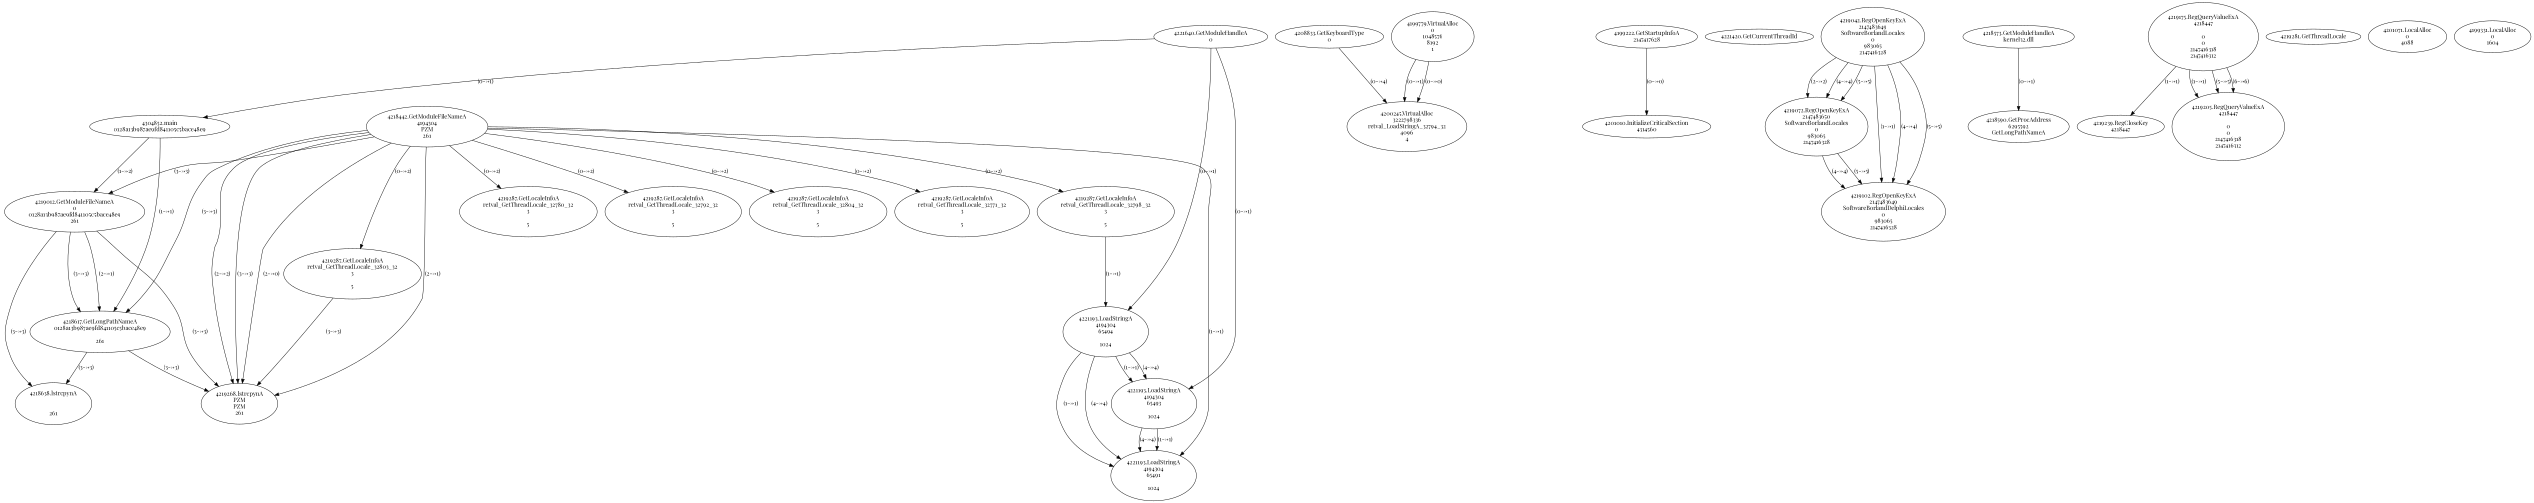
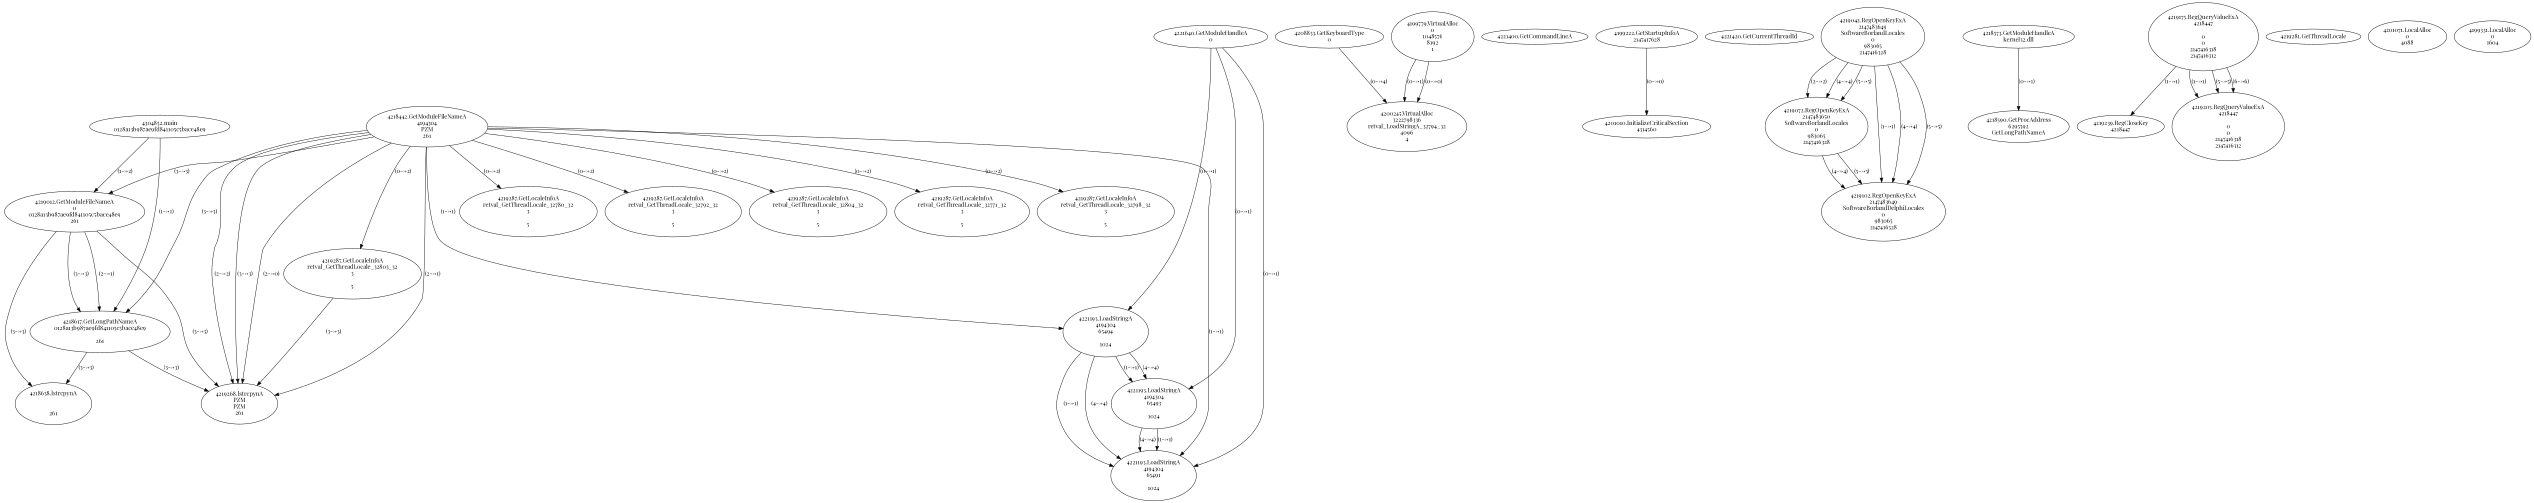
  digraph {
    fontname="Playfair Display"
    node [fontname="Playfair Display"]
    edge [fontname="Playfair Display"]
    n1 [label="4304852.main\n0128a13b987ae9fd841105c5bace48e9"]
    n2 [label="4219012.GetModuleFileNameA\n0\n0128a13b987ae9fd841105c5bace48e9\n261"]
    n3 [label="4218617.GetLongPathNameA\n0128a13b987ae9fd841105c5bace48e9\n\n261"]
    n4 [label="4218638.lstrcpynA\n\n\n261"]
    n5 [label="4219268.lstrcpynA\nPZM\nPZM\n261"]
    n6 [label="4221640.GetModuleHandleA\n0"]
    n7 [label="4221193.LoadStringA\n4194304\n65494\n\n1024"]
    n8 [label="4221193.LoadStringA\n4194304\n65493\n\n1024"]
    n9 [label="4221193.LoadStringA\n4194304\n65491\n\n1024"]
    n10 [label="4218442.GetModuleFileNameA\n4194304\nPZM\n261"]
    n11 [label="4219287.GetLocaleInfoA\nretval_GetThreadLocale_32780_32\n3\n\n5"]
    n12 [label="4219287.GetLocaleInfoA\nretval_GetThreadLocale_32792_32\n3\n\n5"]
    n13 [label="4219287.GetLocaleInfoA\nretval_GetThreadLocale_32804_32\n3\n\n5"]
    n14 [label="4219287.GetLocaleInfoA\nretval_GetThreadLocale_32803_32\n3\n\n5"]
    n15 [label="4219287.GetLocaleInfoA\nretval_GetThreadLocale_32771_32\n3\n\n5"]
    n16 [label="4219287.GetLocaleInfoA\nretval_GetThreadLocale_32798_32\n3\n\n5"]
    n17 [label="4208833.GetKeyboardType\n0"]
    n18 [label="4200245.VirtualAlloc\n3222798336\nretval_LoadStringA_32794_32\n4096\n4"]
+   n19 [label="4221400.GetCommandLineA\n"]
    n20 [label="4199222.GetStartupInfoA\n2147417628"]
    n21 [label="4201010.InitializeCriticalSection\n4314560"]
    n22 [label="4221420.GetCurrentThreadId\n"]
    n23 [label="4219042.RegOpenKeyExA\n2147483649\nSoftware\Borland\Locales\n0\n983065\n2147416328"]
    n24 [label="4219072.RegOpenKeyExA\n2147483650\nSoftware\Borland\Locales\n0\n983065\n2147416328"]
    n25 [label="4219102.RegOpenKeyExA\n2147483649\nSoftware\Borland\Delphi\Locales\n0\n983065\n2147416328"]
    n26 [label="4218573.GetModuleHandleA\nkernel32.dll"]
    n27 [label="4218590.GetProcAddress\n6295592\nGetLongPathNameA"]
    n28 [label="4219175.RegQueryValueExA\n4218447\n\n0\n0\n2147416318\n2147416312"]
    n29 [label="4219239.RegCloseKey\n4218447"]
    n30 [label="4219205.RegQueryValueExA\n4218447\n\n0\n0\n2147416318\n2147416312"]
    n31 [label="4219281.GetThreadLocale\n"]
    n32 [label="4201071.LocalAlloc\n0\n4088"]
    n33 [label="4199779.VirtualAlloc\n0\n1048576\n8192\n1"]
    n34 [label="4199331.LocalAlloc\n0\n1604"]
    n1 -> n2 [label="(1-->2)"]
    n1 -> n3 [label="(1-->1)"]
    n2 -> n3 [label="(2-->1)"]
    n2 -> n3 [label="(3-->3)"]
    n2 -> n4 [label="(3-->3)"]
    n2 -> n5 [label="(3-->3)"]
    n3 -> n4 [label="(3-->3)"]
    n3 -> n5 [label="(3-->3)"]
    n6 -> n7 [label="(0-->1)"]
    n6 -> n8 [label="(0-->1)"]
-   n6 -> n1 [label="(0-->1)"]
+   n6 -> n9 [label="(0-->1)"]
    n7 -> n8 [label="(1-->1)"]
    n7 -> n8 [label="(4-->4)"]
    n7 -> n9 [label="(1-->1)"]
    n7 -> n9 [label="(4-->4)"]
    n8 -> n9 [label="(1-->1)"]
    n8 -> n9 [label="(4-->4)"]
    n10 -> n2 [label="(3-->3)"]
    n10 -> n3 [label="(3-->3)"]
    n10 -> n5 [label="(2-->1)"]
    n10 -> n5 [label="(2-->2)"]
    n10 -> n5 [label="(3-->3)"]
    n10 -> n5 [label="(2-->0)"]
-   n16 -> n7 [label="(1-->1)"]
+   n10 -> n7 [label="(1-->1)"]
    n10 -> n9 [label="(1-->1)"]
    n10 -> n11 [label="(0-->2)"]
    n10 -> n12 [label="(0-->2)"]
    n10 -> n13 [label="(0-->2)"]
    n10 -> n14 [label="(0-->2)"]
    n10 -> n15 [label="(0-->2)"]
    n10 -> n16 [label="(0-->2)"]
    n14 -> n5 [label="(3-->3)"]
    n17 -> n18 [label="(0-->4)"]
    n20 -> n21 [label="(0-->0)"]
    n23 -> n24 [label="(2-->2)"]
    n23 -> n24 [label="(4-->4)"]
    n23 -> n24 [label="(5-->5)"]
    n23 -> n25 [label="(1-->1)"]
    n23 -> n25 [label="(4-->4)"]
    n23 -> n25 [label="(5-->5)"]
    n24 -> n25 [label="(4-->4)"]
    n24 -> n25 [label="(5-->5)"]
    n26 -> n27 [label="(0-->1)"]
    n28 -> n29 [label="(1-->1)"]
    n28 -> n30 [label="(1-->1)"]
    n28 -> n30 [label="(5-->5)"]
    n28 -> n30 [label="(6-->6)"]
    n33 -> n18 [label="(0-->1)"]
    n33 -> n18 [label="(0-->0)"]
  }
